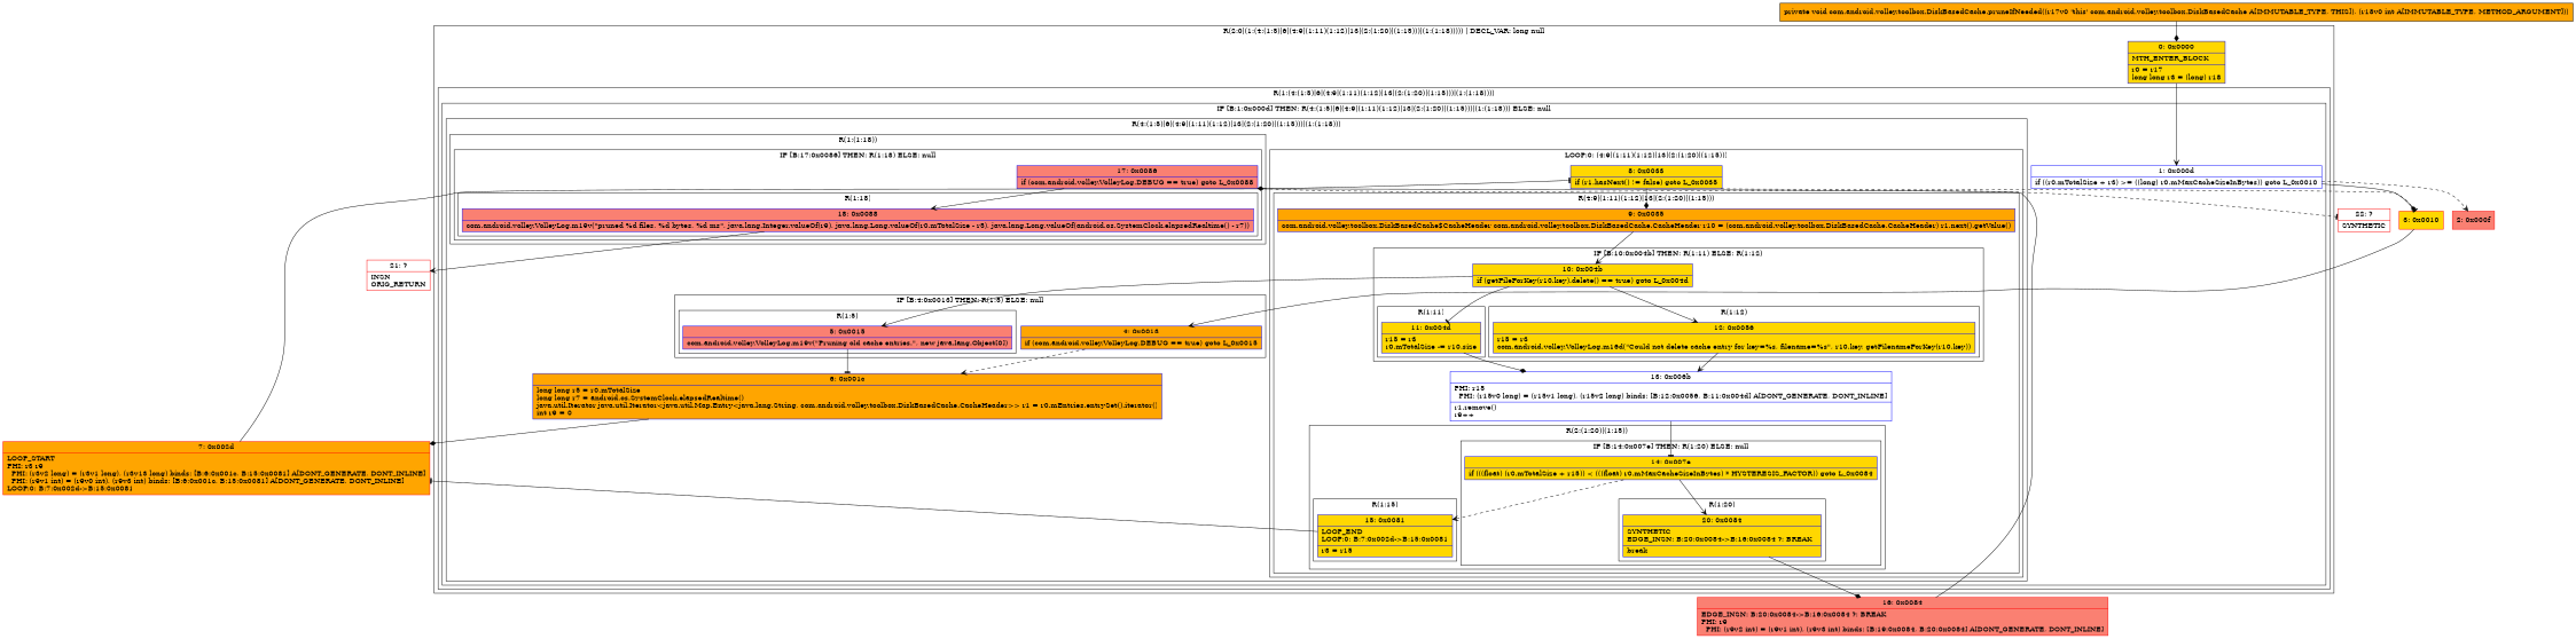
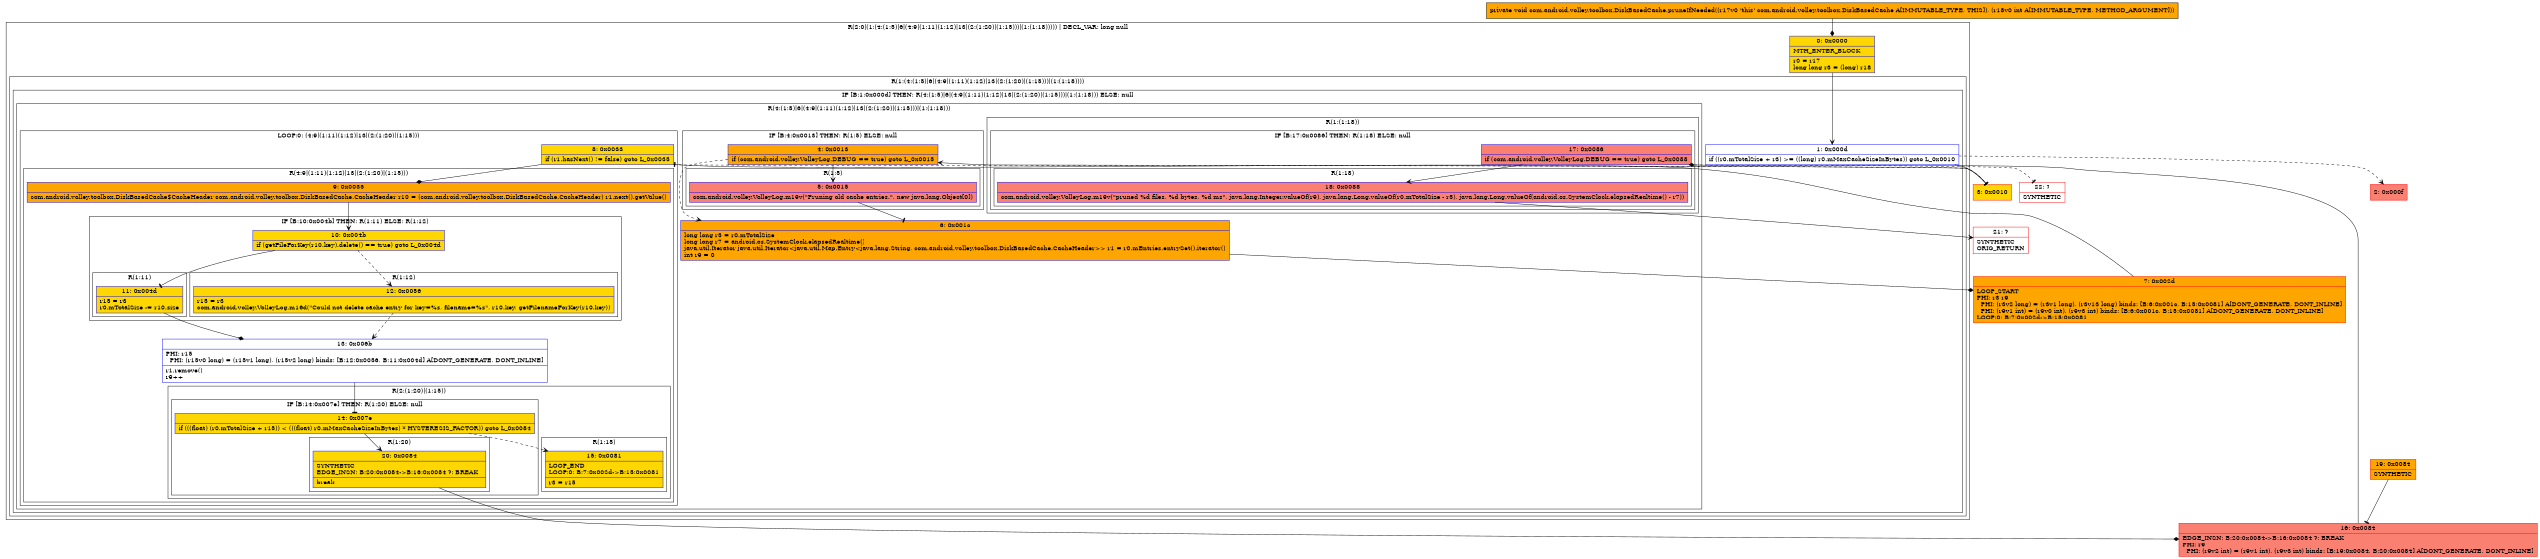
  digraph {
    node [color=blue fillcolor=gold shape=record style=filled]
    edge [arrowhead=vee]
    n1 [fillcolor=salmon label="{5\:\ 0x0015|com.android.volley.VolleyLog.m19v(\"Pruning old cache entries.\", new java.lang.Object[0])\l}"]
    n2 [fillcolor=orange label="{4\:\ 0x0013|if (com.android.volley.VolleyLog.DEBUG == true) goto L_0x0015\l}"]
    n3 [label="{11\:\ 0x004d|r15 = r3\lr0.mTotalSize \-= r10.size\l}"]
    n4 [label="{12\:\ 0x0056|r15 = r3\lcom.android.volley.VolleyLog.m16d(\"Could not delete cache entry for key=%s, filename=%s\", r10.key, getFilenameForKey(r10.key))\l}"]
    n5 [label="{10\:\ 0x004b|if (getFileForKey(r10.key).delete() == true) goto L_0x004d\l}"]
    n6 [label="{20\:\ 0x0084|SYNTHETIC\lEDGE_INSN: B:20:0x0084\-\>B:16:0x0084 ?: BREAK  \l|break\l}"]
    n7 [label="{14\:\ 0x007e|if (((float) (r0.mTotalSize + r15)) \< (((float) r0.mMaxCacheSizeInBytes) * HYSTERESIS_FACTOR)) goto L_0x0084\l}"]
    n8 [label="{15\:\ 0x0081|LOOP_END\lLOOP:0: B:7:0x002d\-\>B:15:0x0081\l|r3 = r15\l}"]
    n9 [fillcolor=orange label="{9\:\ 0x0035|com.android.volley.toolbox.DiskBasedCache$CacheHeader com.android.volley.toolbox.DiskBasedCache.CacheHeader r10 = (com.android.volley.toolbox.DiskBasedCache.CacheHeader) r1.next().getValue()\l}"]
    n10 [fillcolor=white label="{13\:\ 0x006b|PHI: r15 \l  PHI: (r15v0 long) = (r15v1 long), (r15v2 long) binds: [B:12:0x0056, B:11:0x004d] A[DONT_GENERATE, DONT_INLINE]\l|r1.remove()\lr9++\l}"]
    n11 [label="{8\:\ 0x0033|if (r1.hasNext() != false) goto L_0x0035\l}"]
    n12 [fillcolor=salmon label="{18\:\ 0x0088|com.android.volley.VolleyLog.m19v(\"pruned %d files, %d bytes, %d ms\", java.lang.Integer.valueOf(r9), java.lang.Long.valueOf(r0.mTotalSize \- r5), java.lang.Long.valueOf(android.os.SystemClock.elapsedRealtime() \- r7))\l}"]
    n13 [fillcolor=salmon label="{17\:\ 0x0086|if (com.android.volley.VolleyLog.DEBUG == true) goto L_0x0088\l}"]
    n14 [fillcolor=orange label="{6\:\ 0x001c|long long r5 = r0.mTotalSize\llong long r7 = android.os.SystemClock.elapsedRealtime()\ljava.util.Iterator java.util.Iterator\<java.util.Map.Entry\<java.lang.String, com.android.volley.toolbox.DiskBasedCache.CacheHeader\>\> r1 = r0.mEntries.entrySet().iterator()\lint r9 = 0\l}"]
    n15 [fillcolor=white label="{1\:\ 0x000d|if ((r0.mTotalSize + r3) \>= ((long) r0.mMaxCacheSizeInBytes)) goto L_0x0010\l}"]
    n16 [label="{0\:\ 0x0000|MTH_ENTER_BLOCK\l|r0 = r17\llong long r3 = (long) r18\l}"]
    n17 [color=red fillcolor=salmon label="{16\:\ 0x0084|EDGE_INSN: B:20:0x0084\-\>B:16:0x0084 ?: BREAK  \lPHI: r9 \l  PHI: (r9v2 int) = (r9v1 int), (r9v3 int) binds: [B:19:0x0084, B:20:0x0084] A[DONT_GENERATE, DONT_INLINE]\l}"]
    n18 [color=red fillcolor=orange label="{7\:\ 0x002d|LOOP_START\lPHI: r3 r9 \l  PHI: (r3v2 long) = (r3v1 long), (r3v13 long) binds: [B:6:0x001c, B:15:0x0081] A[DONT_GENERATE, DONT_INLINE]\l  PHI: (r9v1 int) = (r9v0 int), (r9v3 int) binds: [B:6:0x001c, B:15:0x0081] A[DONT_GENERATE, DONT_INLINE]\lLOOP:0: B:7:0x002d\-\>B:15:0x0081\l}"]
    n19 [color=red label="{3\:\ 0x0010}"]
-   n20 [color=red fillcolor=white label="{21\:\ ?|INSN\lORIG_RETURN\l}"]
+   n20 [color=red fillcolor=white label="{21\:\ ?|SYNTHETIC\lORIG_RETURN\l}"]
    n21 [color=red fillcolor=white label="{22\:\ ?|SYNTHETIC\l}"]
    n22 [color=red fillcolor=salmon label="{2\:\ 0x000f}"]
+   n23 [color=red fillcolor=orange label="{19\:\ 0x0084|SYNTHETIC\l}"]
    n24 [fillcolor=orange label="{private void com.android.volley.toolbox.DiskBasedCache.pruneIfNeeded((r17v0 'this' com.android.volley.toolbox.DiskBasedCache A[IMMUTABLE_TYPE, THIS]), (r18v0 int A[IMMUTABLE_TYPE, METHOD_ARGUMENT])) }" color=""]
    subgraph cluster_1 {
      label="R(2:0|(1:(4:(1:5)|6|(4:9|(1:11)(1:12)|13|(2:(1:20)|(1:15)))|(1:(1:18))))) | DECL_VAR: long null\l"
      n16
      subgraph cluster_2 {
        label="R(1:(4:(1:5)|6|(4:9|(1:11)(1:12)|13|(2:(1:20)|(1:15)))|(1:(1:18))))"
        subgraph cluster_3 {
          label="IF [B:1:0x000d] THEN: R(4:(1:5)|6|(4:9|(1:11)(1:12)|13|(2:(1:20)|(1:15)))|(1:(1:18))) ELSE: null"
          n15
          subgraph cluster_4 {
            label="R(4:(1:5)|6|(4:9|(1:11)(1:12)|13|(2:(1:20)|(1:15)))|(1:(1:18)))"
            n14
            subgraph cluster_5 {
              label="IF [B:4:0x0013] THEN: R(1:5) ELSE: null"
              n2
              subgraph cluster_6 {
                label="R(1:5)"
                n1
              }
            }
            subgraph cluster_7 {
              label="LOOP:0: (4:9|(1:11)(1:12)|13|(2:(1:20)|(1:15)))"
              n11
              subgraph cluster_8 {
                label="R(4:9|(1:11)(1:12)|13|(2:(1:20)|(1:15)))"
                n9
                n10
                subgraph cluster_9 {
                  label="IF [B:10:0x004b] THEN: R(1:11) ELSE: R(1:12)"
                  n5
                  subgraph cluster_10 {
                    label="R(1:11)"
                    n3
                  }
                  subgraph cluster_11 {
                    label="R(1:12)"
                    n4
                  }
                }
                subgraph cluster_12 {
                  label="R(2:(1:20)|(1:15))"
                  subgraph cluster_13 {
                    label="IF [B:14:0x007e] THEN: R(1:20) ELSE: null"
                    n7
                    subgraph cluster_14 {
                      label="R(1:20)"
                      n6
                    }
                  }
                  subgraph cluster_15 {
                    label="R(1:15)"
                    n8
                  }
                }
              }
            }
            subgraph cluster_16 {
              label="R(1:(1:18))"
              subgraph cluster_17 {
                label="IF [B:17:0x0086] THEN: R(1:18) ELSE: null"
                n13
                subgraph cluster_18 {
                  label="R(1:18)"
                  n12
                }
              }
            }
          }
        }
      }
    }
    n1 -> n14 [arrowhead=tee]
-   n5 -> n1
+   n2 -> n1
    n2 -> n14 [style=dashed]
    n3 -> n10 [arrowhead=diamond]
-   n4 -> n10
+   n4 -> n10 [style=dashed]
    n5 -> n3 [arrowhead=tee]
-   n5 -> n4 [style=solid]
+   n5 -> n4 [style=dashed]
    n6 -> n17 [arrowhead=diamond]
    n7 -> n6
    n7 -> n8 [style=dashed]
-   n8 -> n18 [arrowhead=tee]
    n9 -> n5
    n10 -> n7 [arrowhead=tee]
    n11 -> n9 [arrowhead=diamond]
    n11 -> n19 [arrowhead=tee style=dashed]
    n12 -> n20
    n13 -> n12
    n13 -> n21 [arrowhead=tee style=dashed]
    n14 -> n18 [arrowhead=diamond]
-   n15 -> n19 [arrowhead=diamond]
+   n15 -> n19 [arrowhead=tee]
    n15 -> n22 [style=dashed]
    n16 -> n15
    n17 -> n13 [arrowhead=diamond]
    n18 -> n11 [arrowhead=tee]
    n19 -> n2
+   n23 -> n17 [arrowhead=tee]
    n24 -> n16 [arrowhead=diamond]
  }
